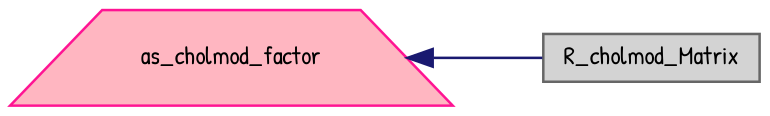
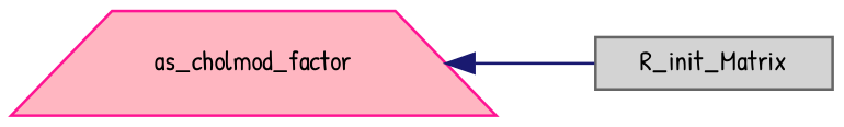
  digraph {
    rankdir=LR
    fontname="Patrick Hand"
    node [fontname="Patrick Hand" fontsize=10 style=filled]
    n1 [color=deeppink fillcolor=lightpink fontcolor=black height=0.2 label=as_cholmod_factor shape=trapezium width=0.4]
-   n2 [color=gray40 fillcolor=lightgrey height=0.2 label=R_cholmod_Matrix shape=box width=0.4]
+   n2 [color=gray40 fillcolor=lightgrey height=0.2 label=R_init_Matrix shape=box width=0.4]
    n1 -> n2 [color=midnightblue dir=back fontname="Patrick Hand" fontsize=10 labelfontname=FreeSans labelfontsize=10 style=solid]
  }
